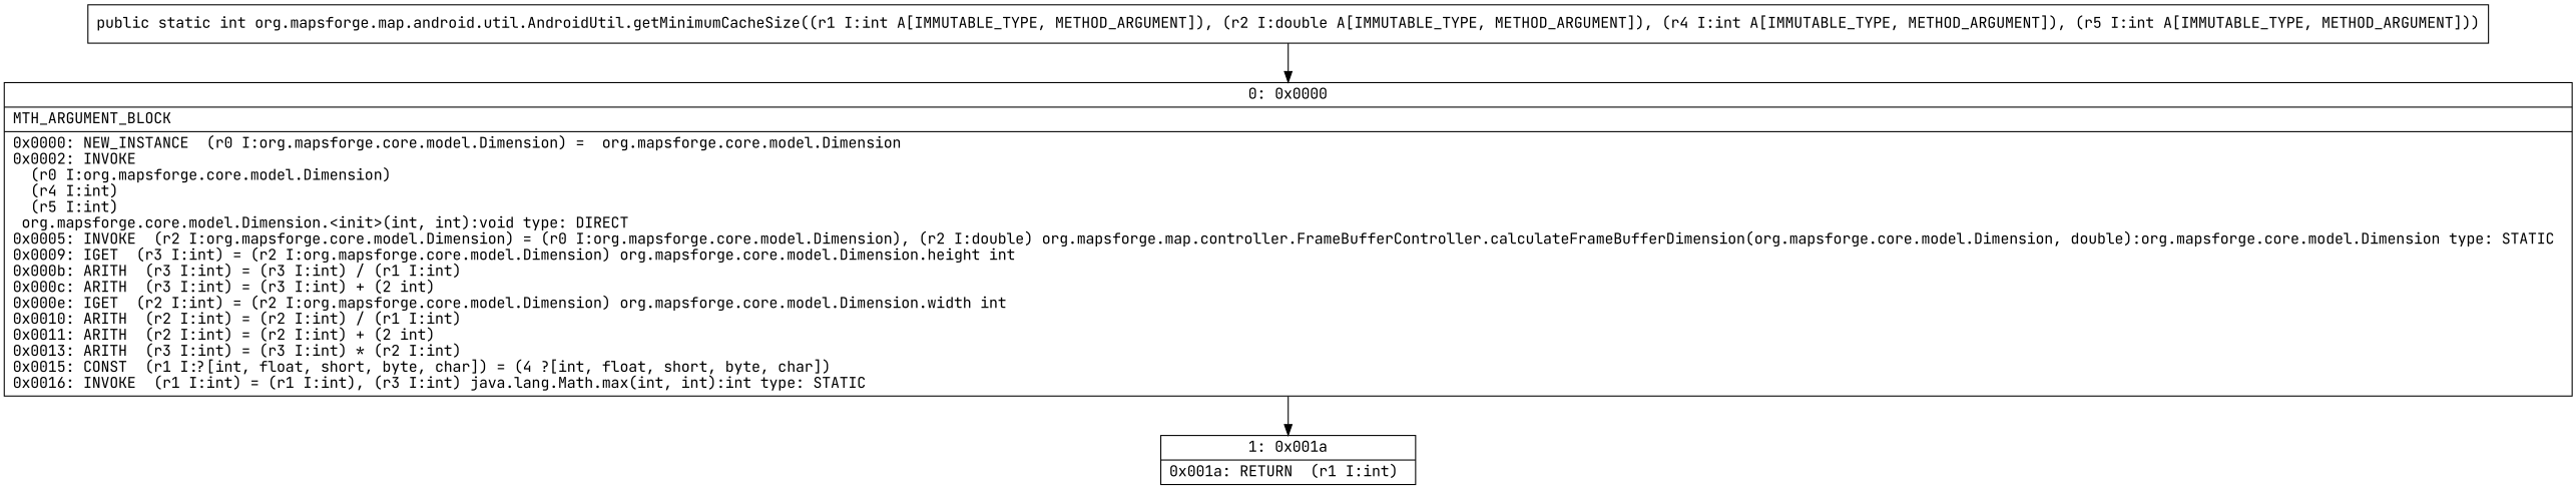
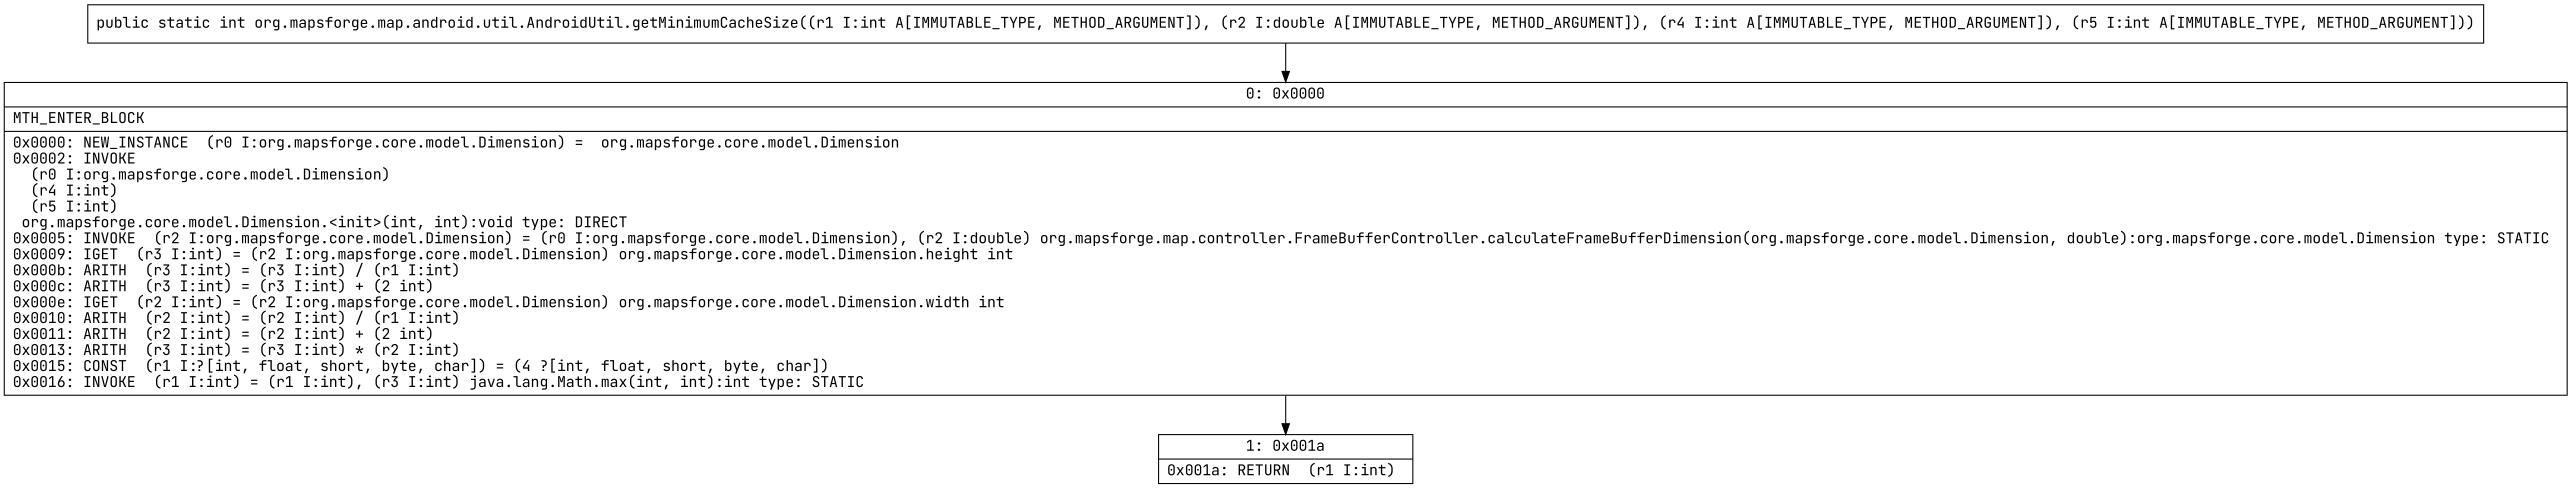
  digraph {
    fontname="JetBrains Mono"
    node [shape=record fontname="JetBrains Mono"]
    edge [fontname="JetBrains Mono"]
-   n1 [label="{0\:\ 0x0000|MTH_ARGUMENT_BLOCK\l|0x0000: NEW_INSTANCE  (r0 I:org.mapsforge.core.model.Dimension) =  org.mapsforge.core.model.Dimension \l0x0002: INVOKE  \l  (r0 I:org.mapsforge.core.model.Dimension)\l  (r4 I:int)\l  (r5 I:int)\l org.mapsforge.core.model.Dimension.\<init\>(int, int):void type: DIRECT \l0x0005: INVOKE  (r2 I:org.mapsforge.core.model.Dimension) = (r0 I:org.mapsforge.core.model.Dimension), (r2 I:double) org.mapsforge.map.controller.FrameBufferController.calculateFrameBufferDimension(org.mapsforge.core.model.Dimension, double):org.mapsforge.core.model.Dimension type: STATIC \l0x0009: IGET  (r3 I:int) = (r2 I:org.mapsforge.core.model.Dimension) org.mapsforge.core.model.Dimension.height int \l0x000b: ARITH  (r3 I:int) = (r3 I:int) \/ (r1 I:int) \l0x000c: ARITH  (r3 I:int) = (r3 I:int) + (2 int) \l0x000e: IGET  (r2 I:int) = (r2 I:org.mapsforge.core.model.Dimension) org.mapsforge.core.model.Dimension.width int \l0x0010: ARITH  (r2 I:int) = (r2 I:int) \/ (r1 I:int) \l0x0011: ARITH  (r2 I:int) = (r2 I:int) + (2 int) \l0x0013: ARITH  (r3 I:int) = (r3 I:int) * (r2 I:int) \l0x0015: CONST  (r1 I:?[int, float, short, byte, char]) = (4 ?[int, float, short, byte, char]) \l0x0016: INVOKE  (r1 I:int) = (r1 I:int), (r3 I:int) java.lang.Math.max(int, int):int type: STATIC \l}"]
+   n1 [label="{0\:\ 0x0000|MTH_ENTER_BLOCK\l|0x0000: NEW_INSTANCE  (r0 I:org.mapsforge.core.model.Dimension) =  org.mapsforge.core.model.Dimension \l0x0002: INVOKE  \l  (r0 I:org.mapsforge.core.model.Dimension)\l  (r4 I:int)\l  (r5 I:int)\l org.mapsforge.core.model.Dimension.\<init\>(int, int):void type: DIRECT \l0x0005: INVOKE  (r2 I:org.mapsforge.core.model.Dimension) = (r0 I:org.mapsforge.core.model.Dimension), (r2 I:double) org.mapsforge.map.controller.FrameBufferController.calculateFrameBufferDimension(org.mapsforge.core.model.Dimension, double):org.mapsforge.core.model.Dimension type: STATIC \l0x0009: IGET  (r3 I:int) = (r2 I:org.mapsforge.core.model.Dimension) org.mapsforge.core.model.Dimension.height int \l0x000b: ARITH  (r3 I:int) = (r3 I:int) \/ (r1 I:int) \l0x000c: ARITH  (r3 I:int) = (r3 I:int) + (2 int) \l0x000e: IGET  (r2 I:int) = (r2 I:org.mapsforge.core.model.Dimension) org.mapsforge.core.model.Dimension.width int \l0x0010: ARITH  (r2 I:int) = (r2 I:int) \/ (r1 I:int) \l0x0011: ARITH  (r2 I:int) = (r2 I:int) + (2 int) \l0x0013: ARITH  (r3 I:int) = (r3 I:int) * (r2 I:int) \l0x0015: CONST  (r1 I:?[int, float, short, byte, char]) = (4 ?[int, float, short, byte, char]) \l0x0016: INVOKE  (r1 I:int) = (r1 I:int), (r3 I:int) java.lang.Math.max(int, int):int type: STATIC \l}"]
    n2 [label="{1\:\ 0x001a|0x001a: RETURN  (r1 I:int) \l}"]
    n3 [label="{public static int org.mapsforge.map.android.util.AndroidUtil.getMinimumCacheSize((r1 I:int A[IMMUTABLE_TYPE, METHOD_ARGUMENT]), (r2 I:double A[IMMUTABLE_TYPE, METHOD_ARGUMENT]), (r4 I:int A[IMMUTABLE_TYPE, METHOD_ARGUMENT]), (r5 I:int A[IMMUTABLE_TYPE, METHOD_ARGUMENT])) }"]
    n1 -> n2
    n3 -> n1
  }
